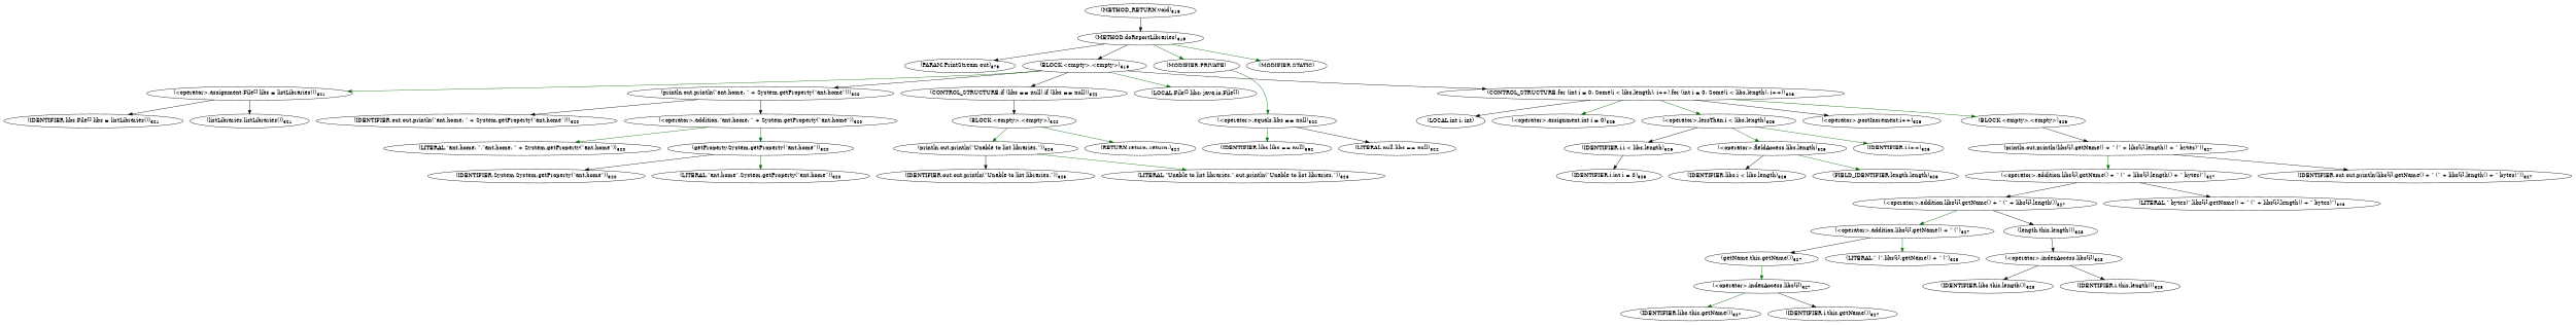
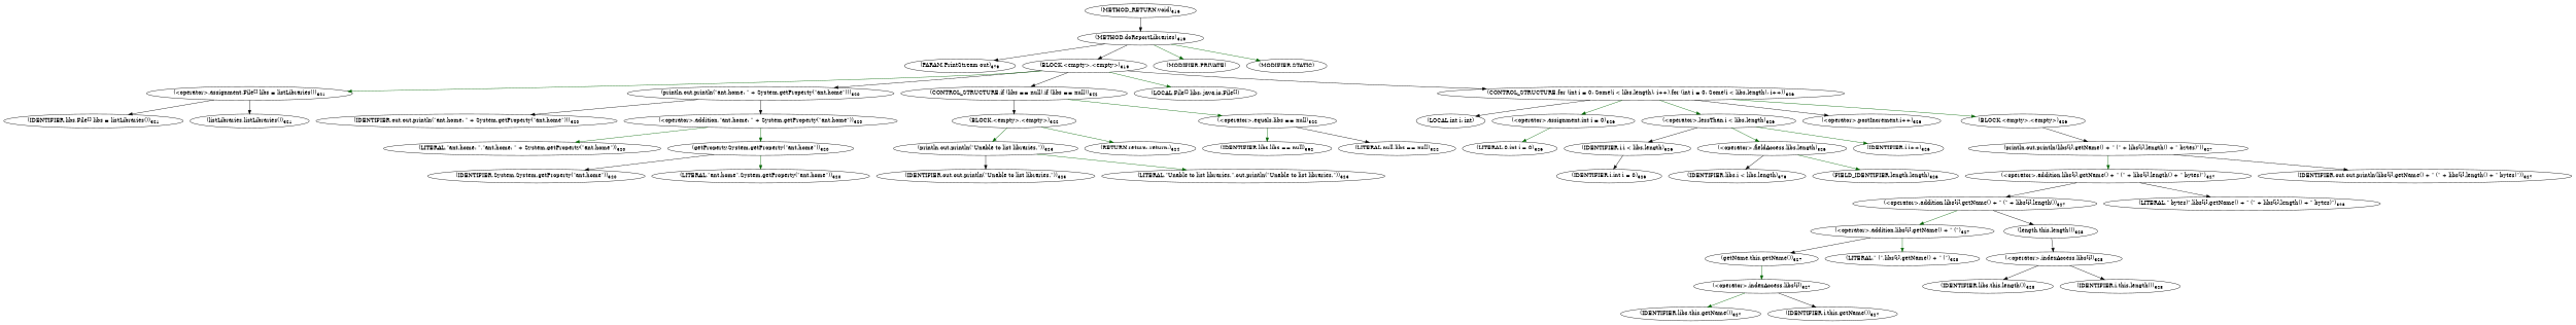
  digraph {
    edge [color=black]
    n1 [label=<(METHOD,doReportLibraries)<SUB>319</SUB>>]
    n2 [label=<(PARAM,PrintStream out)<SUB>379</SUB>>]
    n3 [label=<(BLOCK,&lt;empty&gt;,&lt;empty&gt;)<SUB>319</SUB>>]
    n4 [label=<(MODIFIER,PRIVATE)>]
    n5 [label=<(MODIFIER,STATIC)>]
    n6 [label=<(println,out.println(&quot;ant.home: &quot; + System.getProperty(&quot;ant.home&quot;)))<SUB>320</SUB>>]
    n7 [label=<(LOCAL,File[] libs: java.io.File[])>]
    n8 [label=<(&lt;operator&gt;.assignment,File[] libs = listLibraries())<SUB>321</SUB>>]
    n9 [label=<(CONTROL_STRUCTURE,if (libs == null),if (libs == null))<SUB>342</SUB>>]
    n10 [label=<(CONTROL_STRUCTURE,for (int i = 0; Some(i &lt; libs.length); i++),for (int i = 0; Some(i &lt; libs.length); i++))<SUB>326</SUB>>]
    n11 [label=<(METHOD_RETURN,void)<SUB>316</SUB>>]
    n12 [label=<(IDENTIFIER,out,out.println(&quot;ant.home: &quot; + System.getProperty(&quot;ant.home&quot;)))<SUB>320</SUB>>]
    n13 [label=<(&lt;operator&gt;.addition,&quot;ant.home: &quot; + System.getProperty(&quot;ant.home&quot;))<SUB>320</SUB>>]
    n14 [label=<(IDENTIFIER,libs,File[] libs = listLibraries())<SUB>321</SUB>>]
    n15 [label=<(listLibraries,listLibraries())<SUB>321</SUB>>]
    n16 [label=<(&lt;operator&gt;.equals,libs == null)<SUB>322</SUB>>]
    n17 [label=<(BLOCK,&lt;empty&gt;,&lt;empty&gt;)<SUB>322</SUB>>]
    n18 [label=<(LOCAL,int i: int)>]
    n19 [label=<(&lt;operator&gt;.assignment,int i = 0)<SUB>326</SUB>>]
    n20 [label=<(&lt;operator&gt;.lessThan,i &lt; libs.length)<SUB>326</SUB>>]
    n21 [label=<(&lt;operator&gt;.postIncrement,i++)<SUB>326</SUB>>]
    n22 [label=<(BLOCK,&lt;empty&gt;,&lt;empty&gt;)<SUB>326</SUB>>]
    n23 [label=<(LITERAL,&quot;ant.home: &quot;,&quot;ant.home: &quot; + System.getProperty(&quot;ant.home&quot;))<SUB>320</SUB>>]
    n24 [label=<(getProperty,System.getProperty(&quot;ant.home&quot;))<SUB>320</SUB>>]
    n25 [label=<(IDENTIFIER,System,System.getProperty(&quot;ant.home&quot;))<SUB>320</SUB>>]
    n26 [label=<(LITERAL,&quot;ant.home&quot;,System.getProperty(&quot;ant.home&quot;))<SUB>320</SUB>>]
    n27 [label=<(IDENTIFIER,libs,libs == null)<SUB>392</SUB>>]
    n28 [label=<(LITERAL,null,libs == null)<SUB>322</SUB>>]
    n29 [label=<(println,out.println(&quot;Unable to list libraries.&quot;))<SUB>323</SUB>>]
    n30 [label=<(RETURN,return;,return;)<SUB>324</SUB>>]
    n31 [label=<(IDENTIFIER,out,out.println(&quot;Unable to list libraries.&quot;))<SUB>323</SUB>>]
    n32 [label=<(LITERAL,&quot;Unable to list libraries.&quot;,out.println(&quot;Unable to list libraries.&quot;))<SUB>323</SUB>>]
+   n33 [label=<(LITERAL,0,int i = 0)<SUB>326</SUB>>]
    n34 [label=<(IDENTIFIER,i,i &lt; libs.length)<SUB>326</SUB>>]
    n35 [label=<(&lt;operator&gt;.fieldAccess,libs.length)<SUB>326</SUB>>]
    n36 [label=<(IDENTIFIER,i,i++)<SUB>326</SUB>>]
    n37 [label=<(println,out.println(libs[i].getName() + &quot; (&quot; + libs[i].length() + &quot; bytes)&quot;))<SUB>327</SUB>>]
    n38 [label=<(IDENTIFIER,i,int i = 0)<SUB>326</SUB>>]
-   n39 [label=<(IDENTIFIER,libs,i &lt; libs.length)<SUB>326</SUB>>]
+   n39 [label=<(IDENTIFIER,libs,i &lt; libs.length)<SUB>376</SUB>>]
    n40 [label=<(FIELD_IDENTIFIER,length,length)<SUB>326</SUB>>]
    n41 [label=<(IDENTIFIER,out,out.println(libs[i].getName() + &quot; (&quot; + libs[i].length() + &quot; bytes)&quot;))<SUB>327</SUB>>]
    n42 [label=<(&lt;operator&gt;.addition,libs[i].getName() + &quot; (&quot; + libs[i].length() + &quot; bytes)&quot;)<SUB>327</SUB>>]
    n43 [label=<(&lt;operator&gt;.addition,libs[i].getName() + &quot; (&quot; + libs[i].length())<SUB>327</SUB>>]
    n44 [label=<(LITERAL,&quot; bytes)&quot;,libs[i].getName() + &quot; (&quot; + libs[i].length() + &quot; bytes)&quot;)<SUB>328</SUB>>]
    n45 [label=<(&lt;operator&gt;.addition,libs[i].getName() + &quot; (&quot;)<SUB>327</SUB>>]
    n46 [label=<(length,this.length())<SUB>328</SUB>>]
    n47 [label=<(getName,this.getName())<SUB>327</SUB>>]
    n48 [label=<(LITERAL,&quot; (&quot;,libs[i].getName() + &quot; (&quot;)<SUB>328</SUB>>]
    n49 [label=<(&lt;operator&gt;.indexAccess,libs[i])<SUB>328</SUB>>]
    n50 [label=<(&lt;operator&gt;.indexAccess,libs[i])<SUB>327</SUB>>]
    n51 [label=<(IDENTIFIER,libs,this.getName())<SUB>327</SUB>>]
    n52 [label=<(IDENTIFIER,i,this.getName())<SUB>327</SUB>>]
    n53 [label=<(IDENTIFIER,libs,this.length())<SUB>328</SUB>>]
    n54 [label=<(IDENTIFIER,i,this.length())<SUB>328</SUB>>]
    n1 -> n2
    n1 -> n3
    n1 -> n4 [color=darkgreen]
    n1 -> n5 [color=darkgreen]
    n3 -> n6
    n3 -> n7 [color=darkgreen]
    n3 -> n8 [color=darkgreen]
    n3 -> n9
    n3 -> n10
    n6 -> n12
    n6 -> n13
    n8 -> n14
    n8 -> n15
-   n4 -> n16 [color=darkgreen]
+   n9 -> n16 [color=darkgreen]
    n9 -> n17
    n10 -> n18
    n10 -> n19 [color=darkgreen]
    n10 -> n20 [color=darkgreen]
    n10 -> n21
    n10 -> n22 [color=darkgreen]
    n11 -> n1
    n13 -> n23 [color=darkgreen]
    n13 -> n24 [color=darkgreen]
    n16 -> n27 [color=darkgreen]
    n16 -> n28
    n17 -> n29 [color=darkgreen]
    n17 -> n30 [color=darkgreen]
+   n19 -> n33 [color=darkgreen]
    n20 -> n34
    n20 -> n35 [color=darkgreen]
    n20 -> n36 [color=darkgreen]
    n22 -> n37
    n24 -> n25
    n24 -> n26 [color=darkgreen]
    n29 -> n31
    n29 -> n32 [color=darkgreen]
    n34 -> n38
    n35 -> n39
    n35 -> n40 [color=darkgreen]
    n37 -> n41
    n37 -> n42 [color=darkgreen]
    n42 -> n43
    n42 -> n44
    n43 -> n45 [color=darkgreen]
    n43 -> n46
    n45 -> n47
    n45 -> n48 [color=darkgreen]
    n46 -> n49
    n47 -> n50 [color=darkgreen]
    n49 -> n53
    n49 -> n54
    n50 -> n51 [color=darkgreen]
    n50 -> n52
  }
